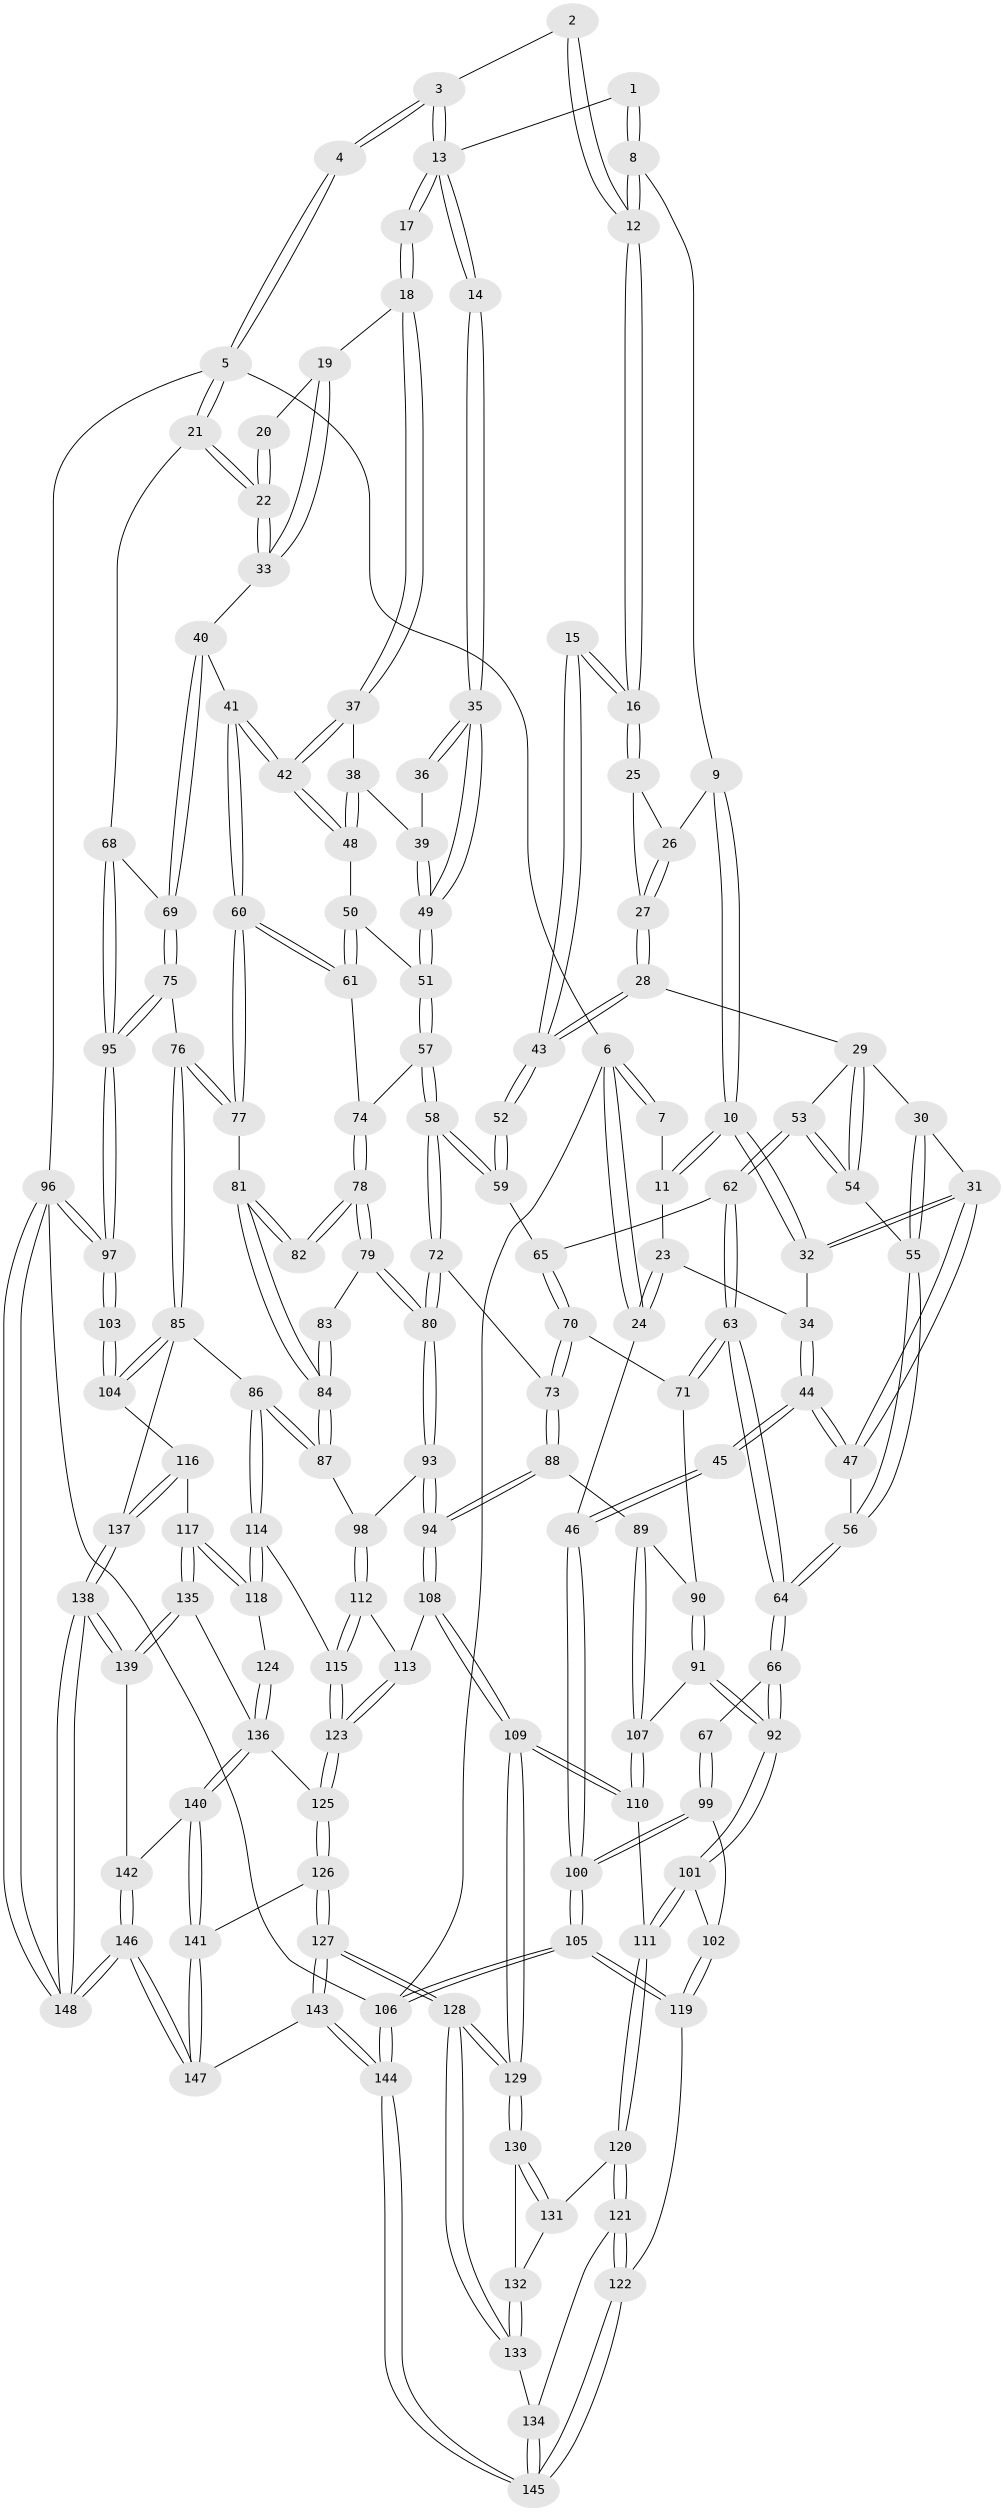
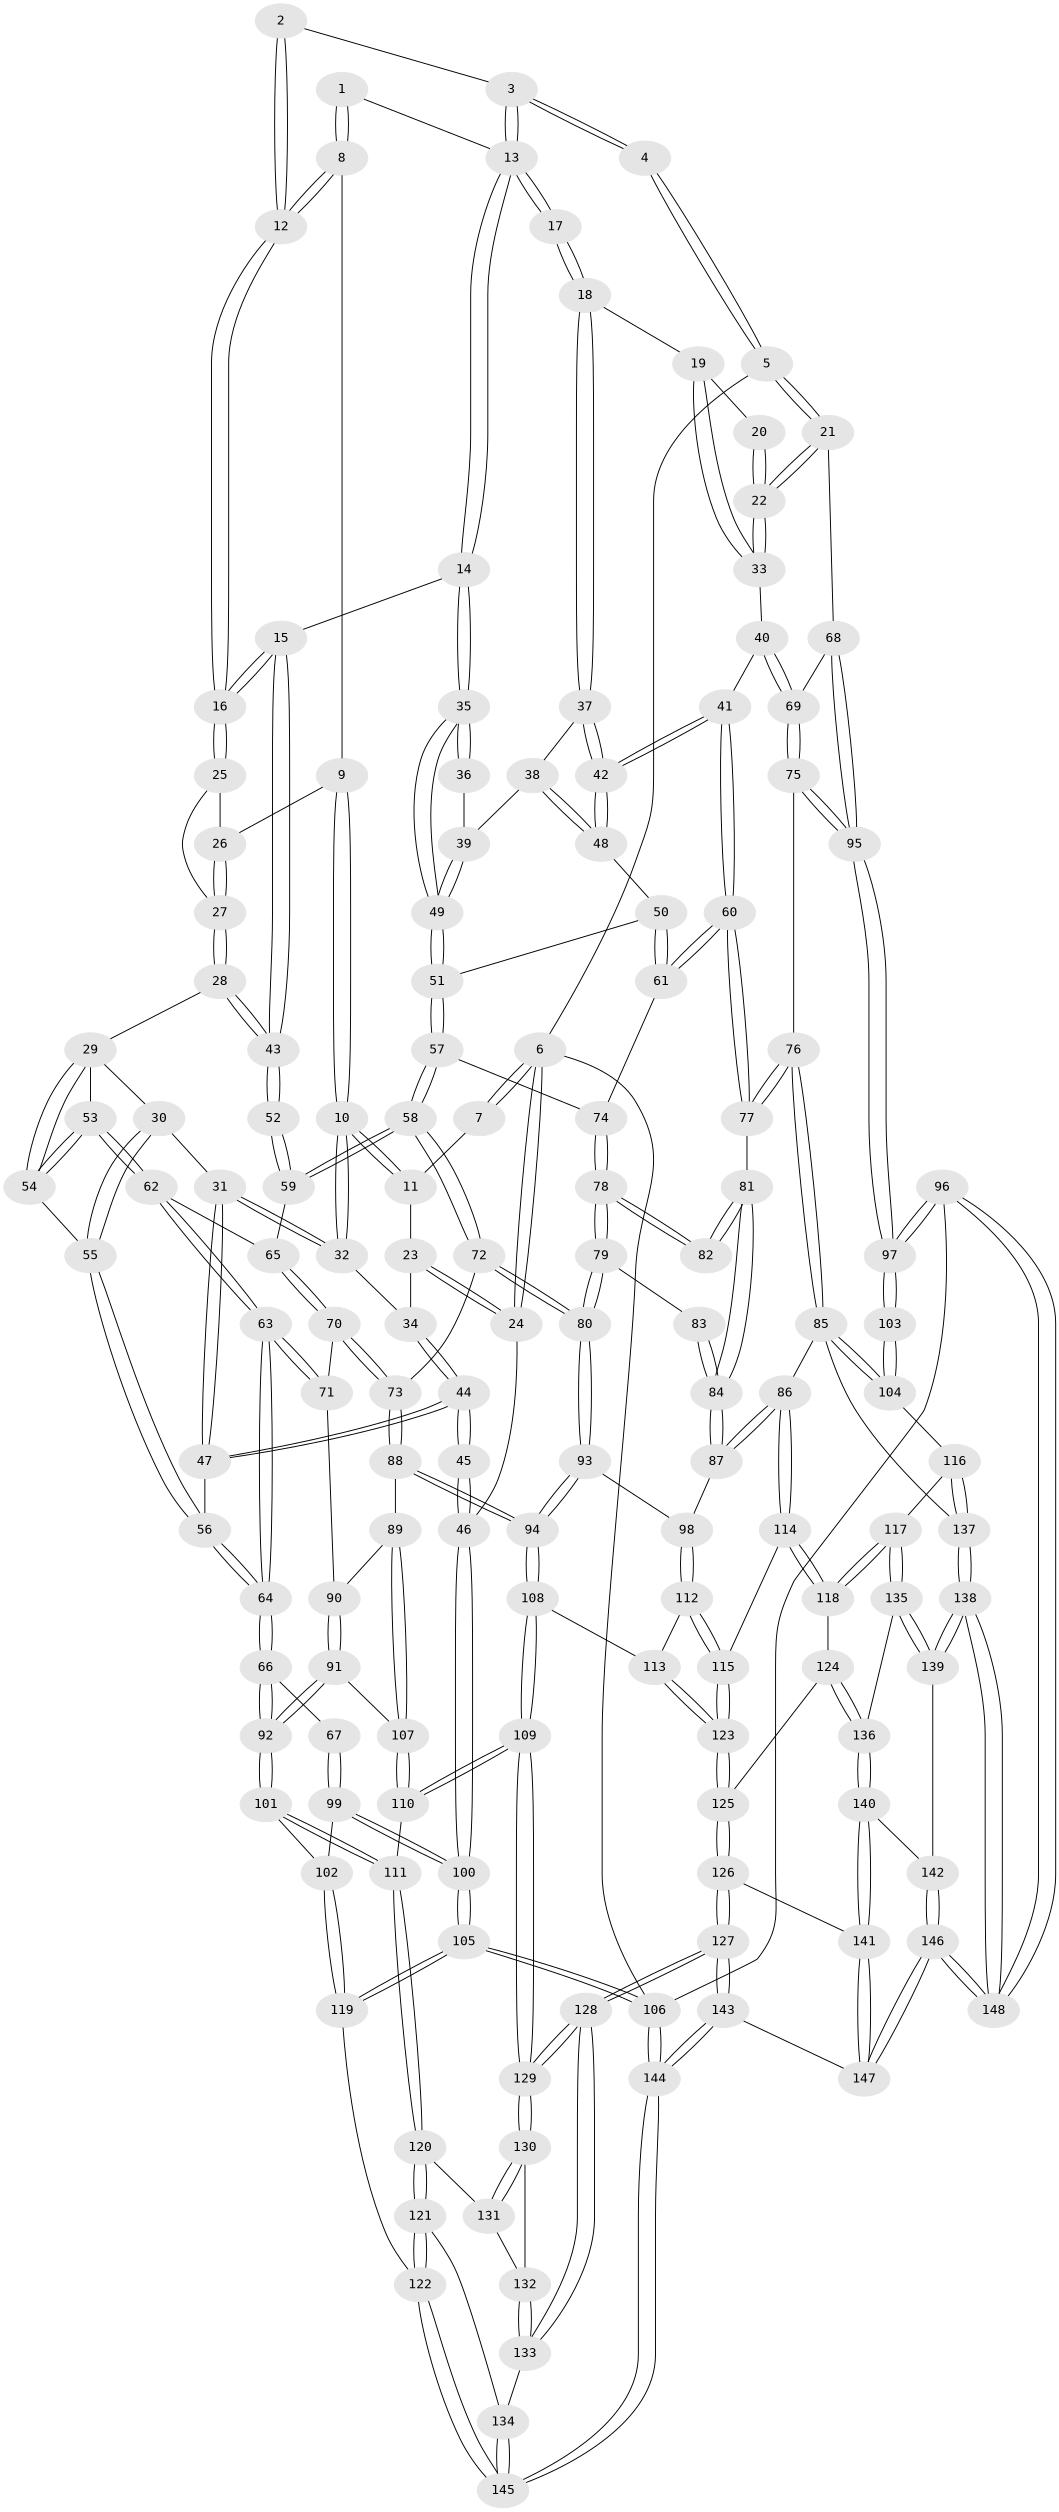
  graph {
    fontname="DejaVu Sans Mono"
    node [color=gray90 fontname="DejaVu Sans Mono" style=filled]
    edge [fontname="DejaVu Sans Mono"]
    1
    8
    13
    2
    3
    12
    9
    4
    16
    5
    14
    17
    6
    21
    96
    7
    24
    106
    22
    68
    97
    148
    11
    46
    144
    23
    10
    26
    32
    27
    34
    25
    15
    35
    18
    43
    36
    49
    52
    19
    37
    20
    33
    38
    42
    40
    69
    95
    44
    100
    28
    29
    30
    54
    53
    31
    55
    47
    56
    41
    45
    39
    51
    48
    50
    60
    75
    61
    77
    59
    67
    99
    105
    64
    57
    74
    58
    62
    65
    63
    66
    72
    78
    73
    80
    70
    81
    71
    90
    92
    101
    102
    76
    88
    91
    93
    89
    94
    79
    82
    85
    86
    104
    137
    84
    83
    98
    87
    114
    116
    115
    118
    112
    107
    108
    110
    111
    109
    113
    103
    119
    120
    122
    138
    117
    145
    129
    123
    130
    121
    131
    125
    124
    135
    136
    139
    134
    132
    126
    140
    127
    141
    128
    143
    147
    133
    142
    146
    1 -- 8
    1 -- 8
    1 -- 13
    8 -- 12
    8 -- 12
    8 -- 9
    13 -- 14
    13 -- 14
    13 -- 17
    13 -- 17
    2 -- 3
    2 -- 12
    2 -- 12
    3 -- 13
    3 -- 13
    3 -- 4
    3 -- 4
    12 -- 16
    12 -- 16
    9 -- 10
    9 -- 10
    9 -- 26
    4 -- 5
    4 -- 5
    16 -- 25
    16 -- 25
    5 -- 6
    5 -- 21
    5 -- 21
-   5 -- 96
+   14 -- 15
    14 -- 35
    14 -- 35
    17 -- 18
    17 -- 18
    6 -- 7
    6 -- 7
    6 -- 24
    6 -- 24
    6 -- 106
    21 -- 22
    21 -- 22
    21 -- 68
    96 -- 106
    96 -- 97
    96 -- 97
    96 -- 148
    96 -- 148
    7 -- 11
    24 -- 46
    106 -- 144
    106 -- 144
    22 -- 33
    22 -- 33
    68 -- 69
    68 -- 95
    68 -- 95
    97 -- 103
    97 -- 103
    11 -- 23
    46 -- 100
    46 -- 100
    144 -- 145
    144 -- 145
    23 -- 24
    23 -- 24
    23 -- 34
    10 -- 11
    10 -- 11
    10 -- 32
    10 -- 32
    26 -- 27
    26 -- 27
    32 -- 34
    27 -- 28
    27 -- 28
    34 -- 44
    34 -- 44
    25 -- 26
    25 -- 27
    15 -- 16
    15 -- 16
    15 -- 43
    15 -- 43
    35 -- 36
    35 -- 36
    35 -- 49
    35 -- 49
    18 -- 19
    18 -- 37
    18 -- 37
    43 -- 52
    43 -- 52
    36 -- 39
    49 -- 51
    49 -- 51
    52 -- 59
    52 -- 59
    19 -- 20
    19 -- 33
    19 -- 33
    37 -- 38
    37 -- 42
    37 -- 42
    20 -- 22
    20 -- 22
    33 -- 40
    38 -- 39
    38 -- 48
    38 -- 48
    42 -- 48
    42 -- 48
    40 -- 69
    40 -- 69
    40 -- 41
    69 -- 75
    69 -- 75
    95 -- 97
    95 -- 97
    44 -- 47
    44 -- 47
    44 -- 45
    44 -- 45
    100 -- 105
    100 -- 105
    28 -- 43
    28 -- 43
    28 -- 29
    29 -- 30
    29 -- 54
    29 -- 54
    29 -- 53
    30 -- 31
    30 -- 55
    30 -- 55
    54 -- 55
    53 -- 54
    53 -- 54
    53 -- 62
    53 -- 62
    31 -- 32
    31 -- 32
    31 -- 47
    31 -- 47
    55 -- 56
    55 -- 56
    47 -- 56
    56 -- 64
    56 -- 64
    41 -- 42
    41 -- 42
    41 -- 60
    41 -- 60
    45 -- 46
    45 -- 46
    39 -- 49
    39 -- 49
    51 -- 57
    51 -- 57
    48 -- 50
    50 -- 51
    50 -- 61
    50 -- 61
    60 -- 61
    60 -- 61
    60 -- 77
    60 -- 77
    75 -- 95
    75 -- 95
    75 -- 76
    61 -- 74
    77 -- 81
    59 -- 65
    67 -- 99
    67 -- 99
    99 -- 100
    99 -- 100
    99 -- 102
    105 -- 106
    105 -- 106
    105 -- 119
    105 -- 119
    64 -- 66
    64 -- 66
    57 -- 74
    57 -- 58
    57 -- 58
    74 -- 78
    74 -- 78
    58 -- 59
    58 -- 59
    58 -- 72
    58 -- 72
    62 -- 65
    62 -- 63
    62 -- 63
    65 -- 70
    65 -- 70
    63 -- 64
    63 -- 64
    63 -- 71
    63 -- 71
    66 -- 67
    66 -- 92
    66 -- 92
    72 -- 73
    72 -- 80
    72 -- 80
    78 -- 79
    78 -- 79
    78 -- 82
    78 -- 82
    73 -- 88
    73 -- 88
    80 -- 93
    80 -- 93
    70 -- 73
    70 -- 73
    70 -- 71
    81 -- 82
    81 -- 82
    81 -- 84
    81 -- 84
    71 -- 90
    90 -- 91
    90 -- 91
    92 -- 101
    92 -- 101
    101 -- 102
    101 -- 111
    101 -- 111
    102 -- 119
    102 -- 119
    76 -- 77
    76 -- 77
    76 -- 85
    76 -- 85
    88 -- 89
    88 -- 94
    88 -- 94
    91 -- 92
    91 -- 92
    91 -- 107
    93 -- 94
    93 -- 94
    93 -- 98
    89 -- 90
    89 -- 107
    89 -- 107
    94 -- 108
    94 -- 108
    79 -- 80
    79 -- 80
    79 -- 83
    85 -- 86
    85 -- 104
    85 -- 104
    85 -- 137
    86 -- 87
    86 -- 87
    86 -- 114
    86 -- 114
    104 -- 116
    137 -- 138
    137 -- 138
    84 -- 87
    84 -- 87
    83 -- 84
    83 -- 84
    98 -- 112
    98 -- 112
    87 -- 98
    114 -- 115
    114 -- 118
    114 -- 118
    116 -- 137
    116 -- 137
    116 -- 117
    115 -- 123
    115 -- 123
    118 -- 124
    112 -- 115
    112 -- 115
    112 -- 113
    107 -- 110
    107 -- 110
    108 -- 109
    108 -- 109
    108 -- 113
    110 -- 111
    111 -- 120
    111 -- 120
    109 -- 110
    109 -- 110
    109 -- 129
    109 -- 129
    113 -- 123
    113 -- 123
    103 -- 104
    103 -- 104
    119 -- 122
    120 -- 121
    120 -- 121
    120 -- 131
    122 -- 145
    122 -- 145
    138 -- 148
    138 -- 148
    138 -- 139
    138 -- 139
    117 -- 118
    117 -- 118
    117 -- 135
    117 -- 135
    129 -- 130
    129 -- 130
    123 -- 125
    123 -- 125
    130 -- 131
    130 -- 131
    130 -- 132
    121 -- 122
    121 -- 122
    121 -- 134
    131 -- 132
    125 -- 126
    125 -- 126
-   136 -- 125
+   124 -- 125
    124 -- 136
    124 -- 136
    135 -- 136
    135 -- 139
    135 -- 139
    136 -- 140
    136 -- 140
    139 -- 142
    134 -- 145
    134 -- 145
    132 -- 133
    132 -- 133
    126 -- 127
    126 -- 127
    126 -- 141
    140 -- 141
    140 -- 141
    140 -- 142
    127 -- 128
    127 -- 128
    127 -- 143
    127 -- 143
    141 -- 147
    141 -- 147
    128 -- 129
    128 -- 129
    128 -- 133
    128 -- 133
    143 -- 144
    143 -- 144
    143 -- 147
    133 -- 134
    142 -- 146
    142 -- 146
    146 -- 148
    146 -- 148
    146 -- 147
    146 -- 147
  }
